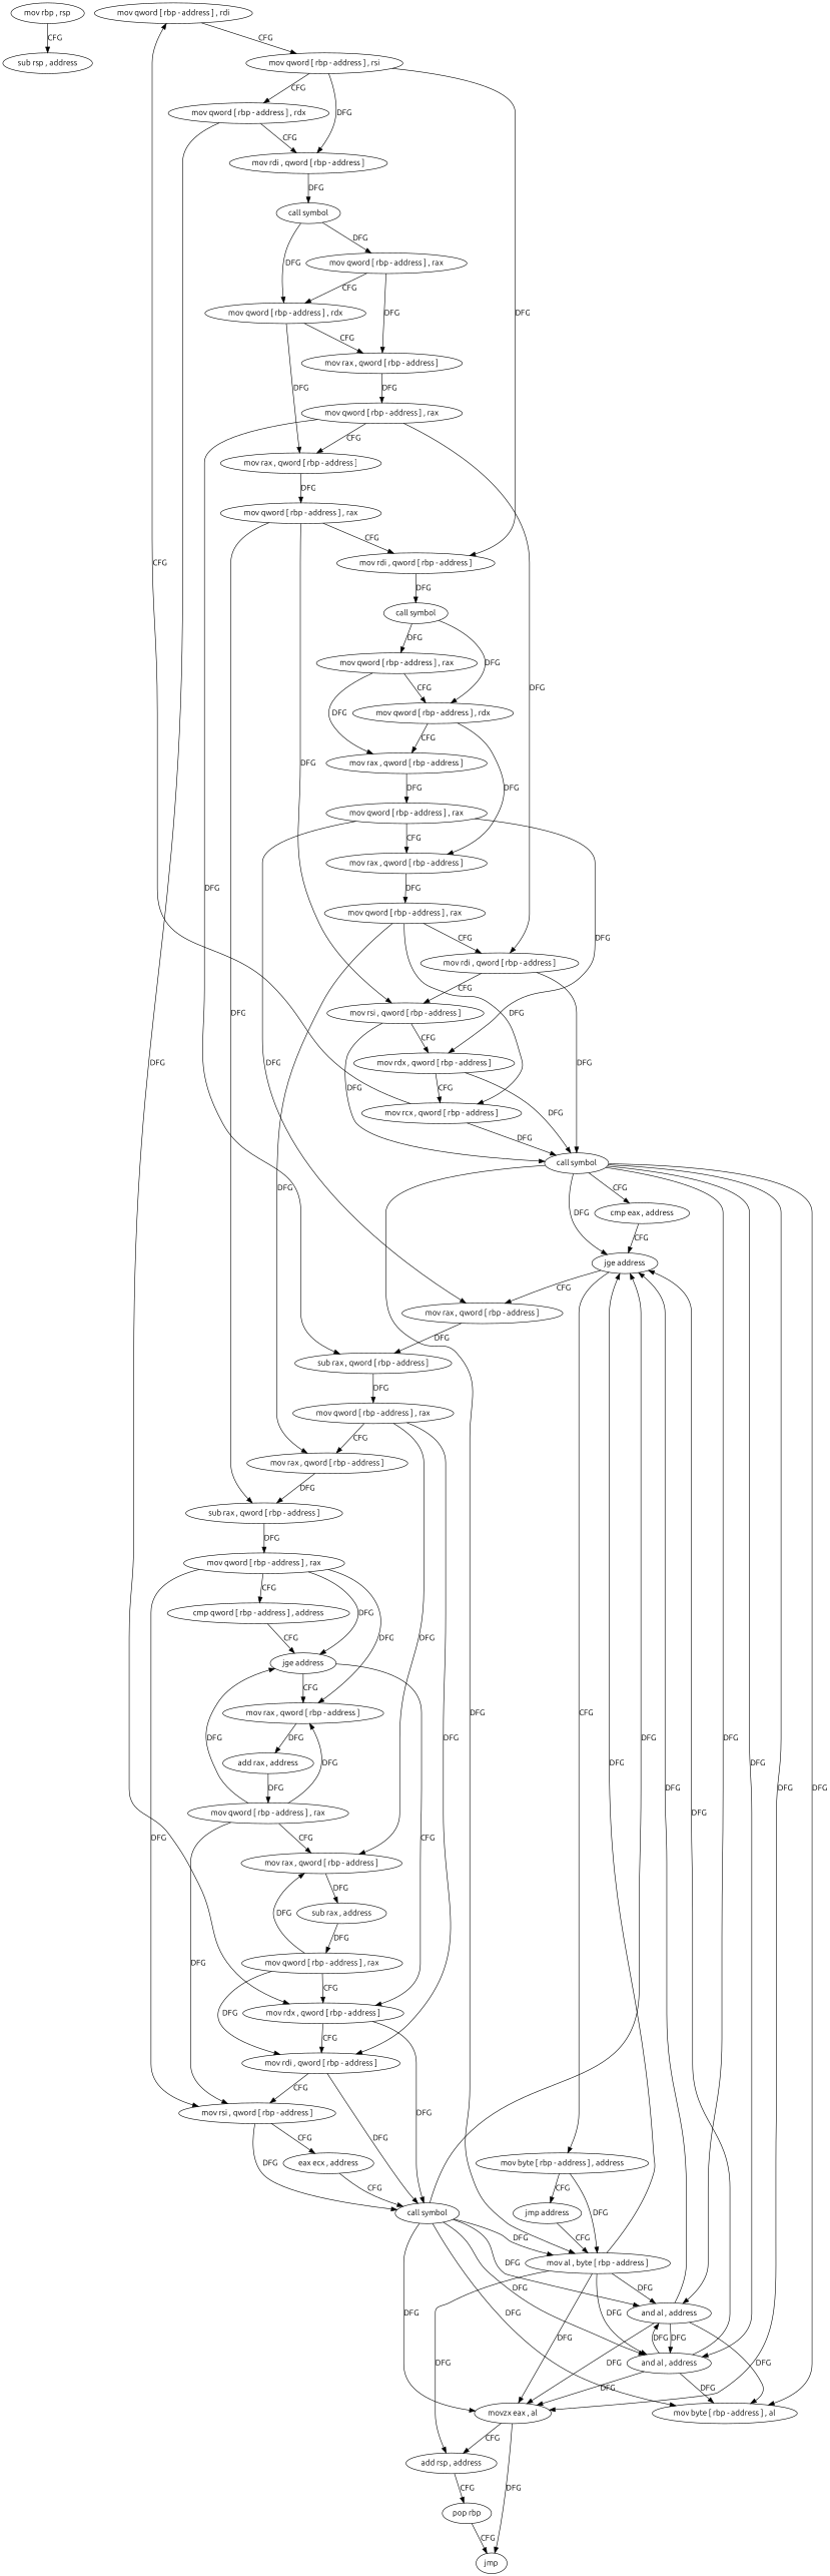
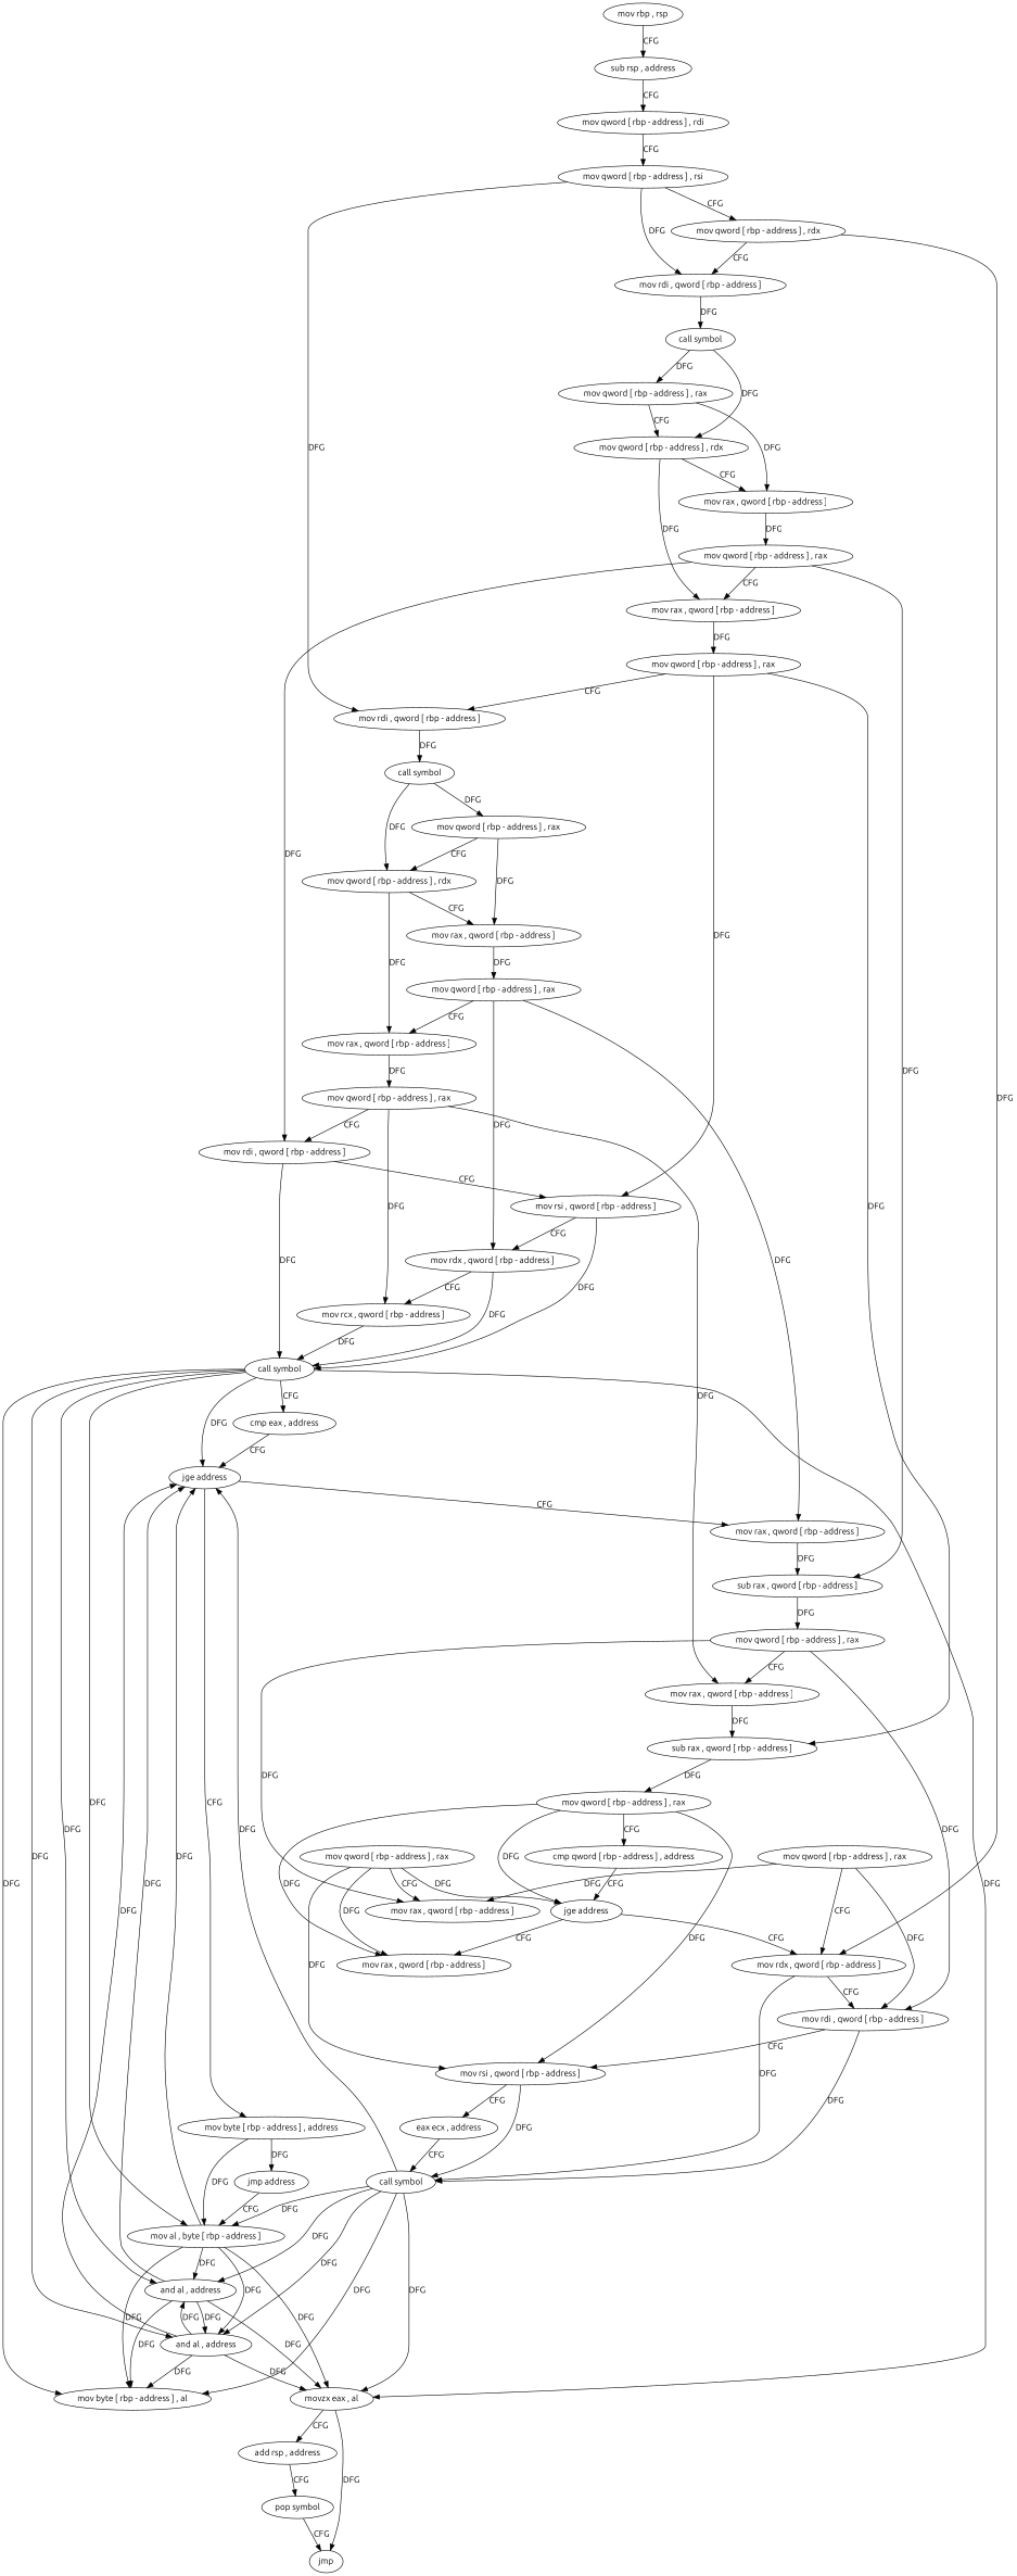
  digraph {
    fontname=Ubuntu
    node [fontname=Ubuntu]
    edge [fontname=Ubuntu]
    n1 [label="mov rbp , rsp"]
    n2 [label="sub rsp , address"]
    n3 [label="mov qword [ rbp - address ] , rdi"]
    n4 [label="mov qword [ rbp - address ] , rsi"]
    n5 [label="mov qword [ rbp - address ] , rdx"]
    n6 [label="mov rdi , qword [ rbp - address ]"]
    n7 [label="mov rdi , qword [ rbp - address ]"]
    n8 [label="mov rdx , qword [ rbp - address ]"]
    n9 [label="call symbol"]
    n10 [label="call symbol"]
    n11 [label="mov rdi , qword [ rbp - address ]"]
    n12 [label="call symbol"]
    n13 [label="mov qword [ rbp - address ] , rax"]
    n14 [label="mov qword [ rbp - address ] , rdx"]
    n15 [label="mov rax , qword [ rbp - address ]"]
    n16 [label="mov rax , qword [ rbp - address ]"]
    n17 [label="mov qword [ rbp - address ] , rax"]
    n18 [label="mov qword [ rbp - address ] , rax"]
    n19 [label="mov rdi , qword [ rbp - address ]"]
    n20 [label="sub rax , qword [ rbp - address ]"]
    n21 [label="mov rsi , qword [ rbp - address ]"]
    n22 [label="call symbol"]
    n23 [label="mov qword [ rbp - address ] , rax"]
    n24 [label="sub rax , qword [ rbp - address ]"]
    n25 [label="mov rdx , qword [ rbp - address ]"]
    n26 [label="mov qword [ rbp - address ] , rax"]
    n27 [label="mov qword [ rbp - address ] , rax"]
    n28 [label="mov qword [ rbp - address ] , rdx"]
    n29 [label="mov rax , qword [ rbp - address ]"]
    n30 [label="mov rax , qword [ rbp - address ]"]
    n31 [label="mov qword [ rbp - address ] , rax"]
    n32 [label="mov qword [ rbp - address ] , rax"]
    n33 [label="mov rax , qword [ rbp - address ]"]
    n34 [label="mov rcx , qword [ rbp - address ]"]
    n35 [label="mov rax , qword [ rbp - address ]"]
    n36 [label="cmp eax , address"]
    n37 [label="jge address"]
    n38 [label="mov al , byte [ rbp - address ]"]
    n39 [label="and al , address"]
    n40 [label="mov byte [ rbp - address ] , al"]
    n41 [label="and al , address"]
    n42 [label="movzx eax , al"]
    n43 [label="mov byte [ rbp - address ] , address"]
    n44 [label="add rsp , address"]
    n45 [label=jmp]
    n46 [label="jmp address"]
    n47 [label="mov rax , qword [ rbp - address ]"]
    n48 [label="mov rsi , qword [ rbp - address ]"]
-   n49 [label="sub rax , address"]
    n50 [label="cmp qword [ rbp - address ] , address"]
    n51 [label="jge address"]
    n52 [label="mov rax , qword [ rbp - address ]"]
-   n53 [label="add rax , address"]
    n54 [label="eax ecx , address"]
    n55 [label="mov qword [ rbp - address ] , rax"]
    n56 [label="mov qword [ rbp - address ] , rax"]
-   n57 [label="pop rbp"]
+   n57 [label="pop symbol"]
    n1 -> n2 [label=CFG]
-   n34 -> n3 [label=CFG]
+   n2 -> n3 [label=CFG]
    n3 -> n4 [label=CFG]
    n4 -> n5 [label=CFG]
    n4 -> n6 [label=DFG]
    n4 -> n7 [label=DFG]
    n5 -> n6 [label=CFG]
    n5 -> n8 [label=DFG]
    n6 -> n9 [label=DFG]
    n7 -> n10 [label=DFG]
    n8 -> n11 [label=CFG]
    n8 -> n12 [label=DFG]
    n9 -> n13 [label=DFG]
    n9 -> n14 [label=DFG]
    n10 -> n27 [label=DFG]
    n10 -> n28 [label=DFG]
    n11 -> n12 [label=DFG]
    n11 -> n48 [label=CFG]
    n12 -> n37 [label=DFG]
    n12 -> n38 [label=DFG]
    n12 -> n39 [label=DFG]
    n12 -> n40 [label=DFG]
    n12 -> n41 [label=DFG]
    n12 -> n42 [label=DFG]
    n13 -> n14 [label=CFG]
    n13 -> n15 [label=DFG]
    n14 -> n15 [label=CFG]
    n14 -> n16 [label=DFG]
    n15 -> n17 [label=DFG]
    n16 -> n18 [label=DFG]
    n17 -> n16 [label=CFG]
    n17 -> n19 [label=DFG]
    n17 -> n20 [label=DFG]
    n18 -> n7 [label=CFG]
    n18 -> n21 [label=DFG]
    n18 -> n24 [label=DFG]
    n19 -> n21 [label=CFG]
    n19 -> n22 [label=DFG]
    n20 -> n23 [label=DFG]
    n21 -> n22 [label=DFG]
    n21 -> n25 [label=CFG]
    n22 -> n36 [label=CFG]
    n22 -> n37 [label=DFG]
    n22 -> n38 [label=DFG]
    n22 -> n39 [label=DFG]
    n22 -> n40 [label=DFG]
    n22 -> n41 [label=DFG]
    n22 -> n42 [label=DFG]
    n23 -> n11 [label=DFG]
    n23 -> n35 [label=CFG]
    n23 -> n47 [label=DFG]
    n24 -> n26 [label=DFG]
    n25 -> n22 [label=DFG]
    n25 -> n34 [label=CFG]
    n26 -> n48 [label=DFG]
    n26 -> n50 [label=CFG]
    n26 -> n51 [label=DFG]
    n26 -> n52 [label=DFG]
    n27 -> n28 [label=CFG]
    n27 -> n29 [label=DFG]
    n28 -> n29 [label=CFG]
    n28 -> n30 [label=DFG]
    n29 -> n31 [label=DFG]
    n30 -> n32 [label=DFG]
    n31 -> n25 [label=DFG]
    n31 -> n30 [label=CFG]
    n31 -> n33 [label=DFG]
    n32 -> n19 [label=CFG]
    n32 -> n34 [label=DFG]
    n32 -> n35 [label=DFG]
    n33 -> n20 [label=DFG]
    n34 -> n22 [label=DFG]
    n35 -> n24 [label=DFG]
    n36 -> n37 [label=CFG]
    n37 -> n33 [label=CFG]
    n37 -> n43 [label=CFG]
    n38 -> n37 [label=DFG]
    n38 -> n39 [label=DFG]
-   n38 -> n44 [label=DFG]
+   n38 -> n40 [label=DFG]
    n38 -> n41 [label=DFG]
    n38 -> n42 [label=DFG]
    n39 -> n37 [label=DFG]
    n39 -> n40 [label=DFG]
    n39 -> n41 [label=DFG]
    n39 -> n42 [label=DFG]
    n41 -> n37 [label=DFG]
    n41 -> n39 [label=DFG]
    n41 -> n40 [label=DFG]
    n41 -> n42 [label=DFG]
    n42 -> n44 [label=CFG]
    n42 -> n45 [label=DFG]
    n43 -> n38 [label=DFG]
-   n43 -> n46 [label=CFG]
+   n43 -> n46 [label=DFG]
    n44 -> n57 [label=CFG]
    n46 -> n38 [label=CFG]
-   n47 -> n49 [label=DFG]
    n48 -> n12 [label=DFG]
    n48 -> n54 [label=CFG]
-   n49 -> n56 [label=DFG]
    n50 -> n51 [label=CFG]
    n51 -> n8 [label=CFG]
    n51 -> n52 [label=CFG]
-   n52 -> n53 [label=DFG]
-   n53 -> n55 [label=DFG]
    n54 -> n12 [label=CFG]
    n55 -> n47 [label=CFG]
    n55 -> n48 [label=DFG]
    n55 -> n51 [label=DFG]
    n55 -> n52 [label=DFG]
    n56 -> n8 [label=CFG]
    n56 -> n11 [label=DFG]
    n56 -> n47 [label=DFG]
    n57 -> n45 [label=CFG]
  }
